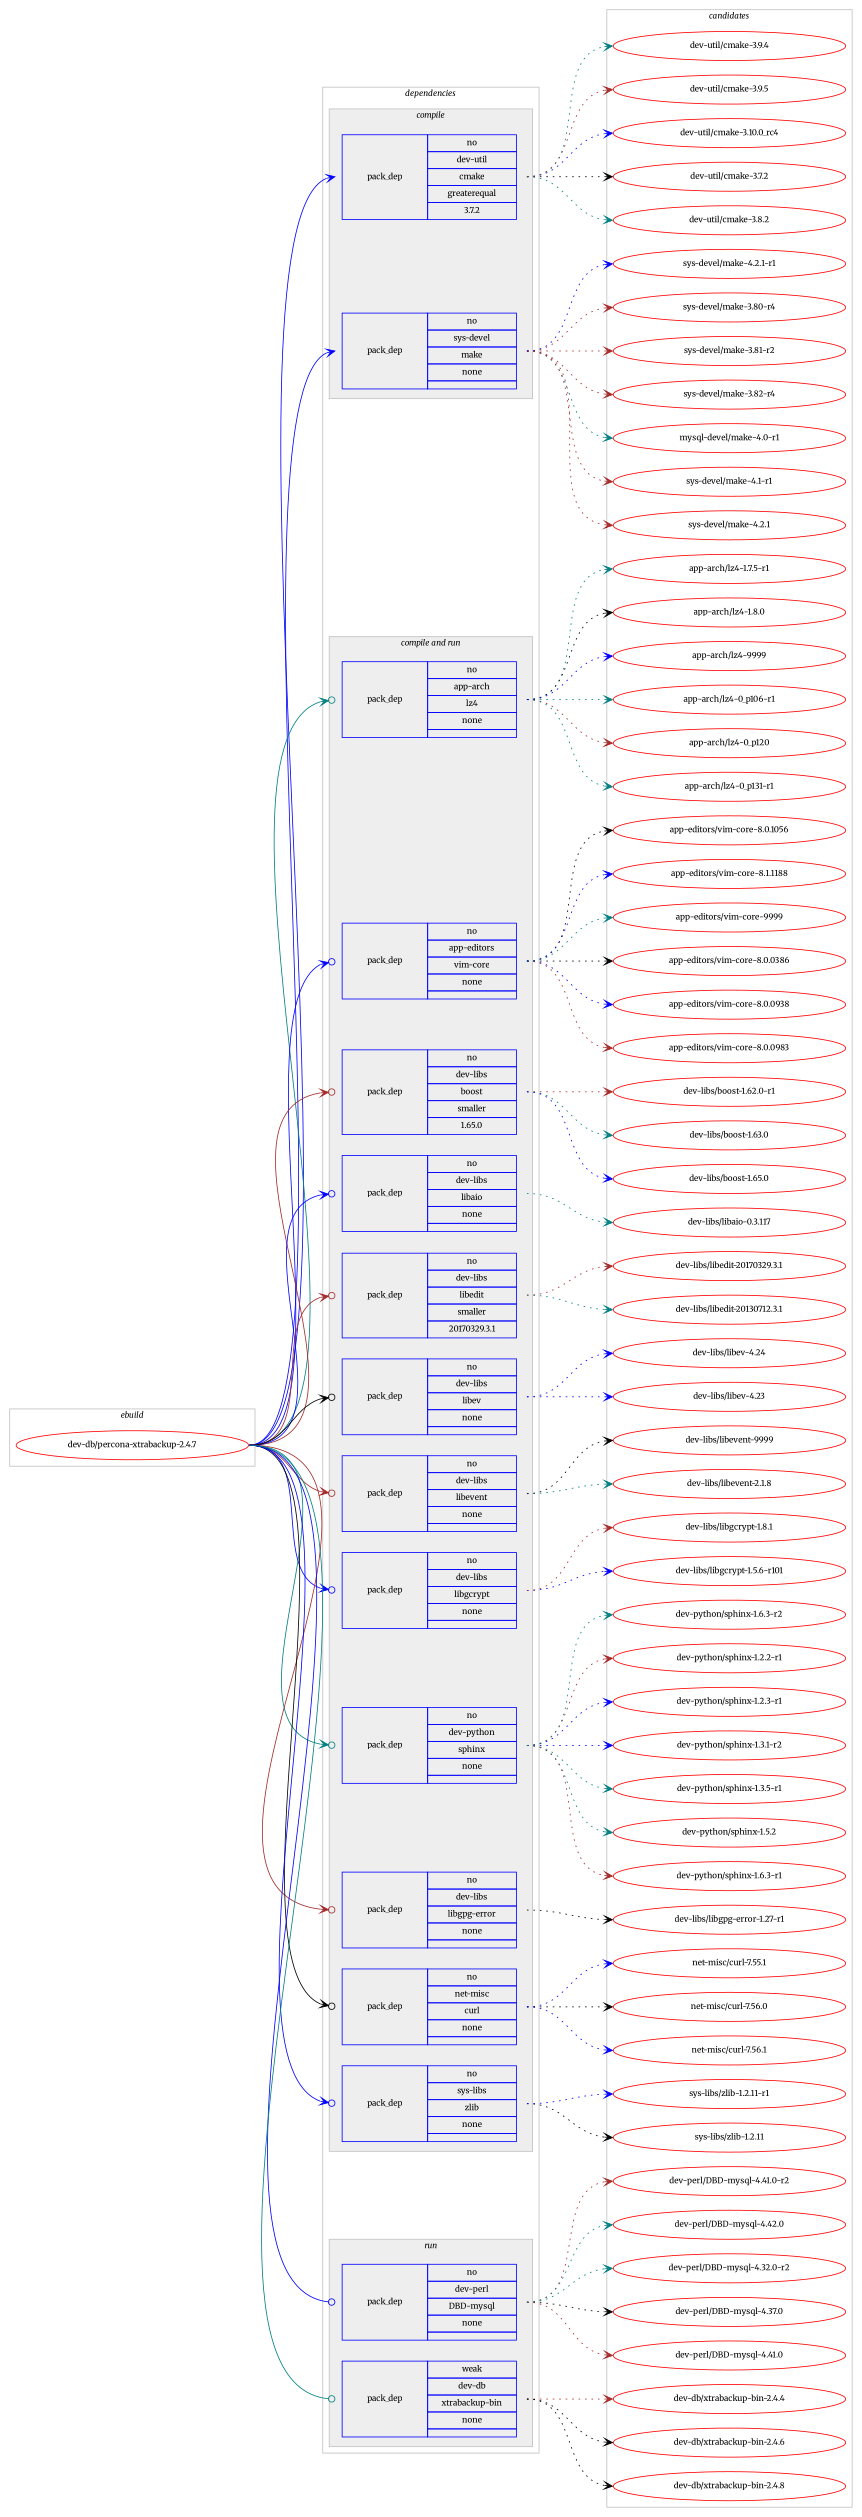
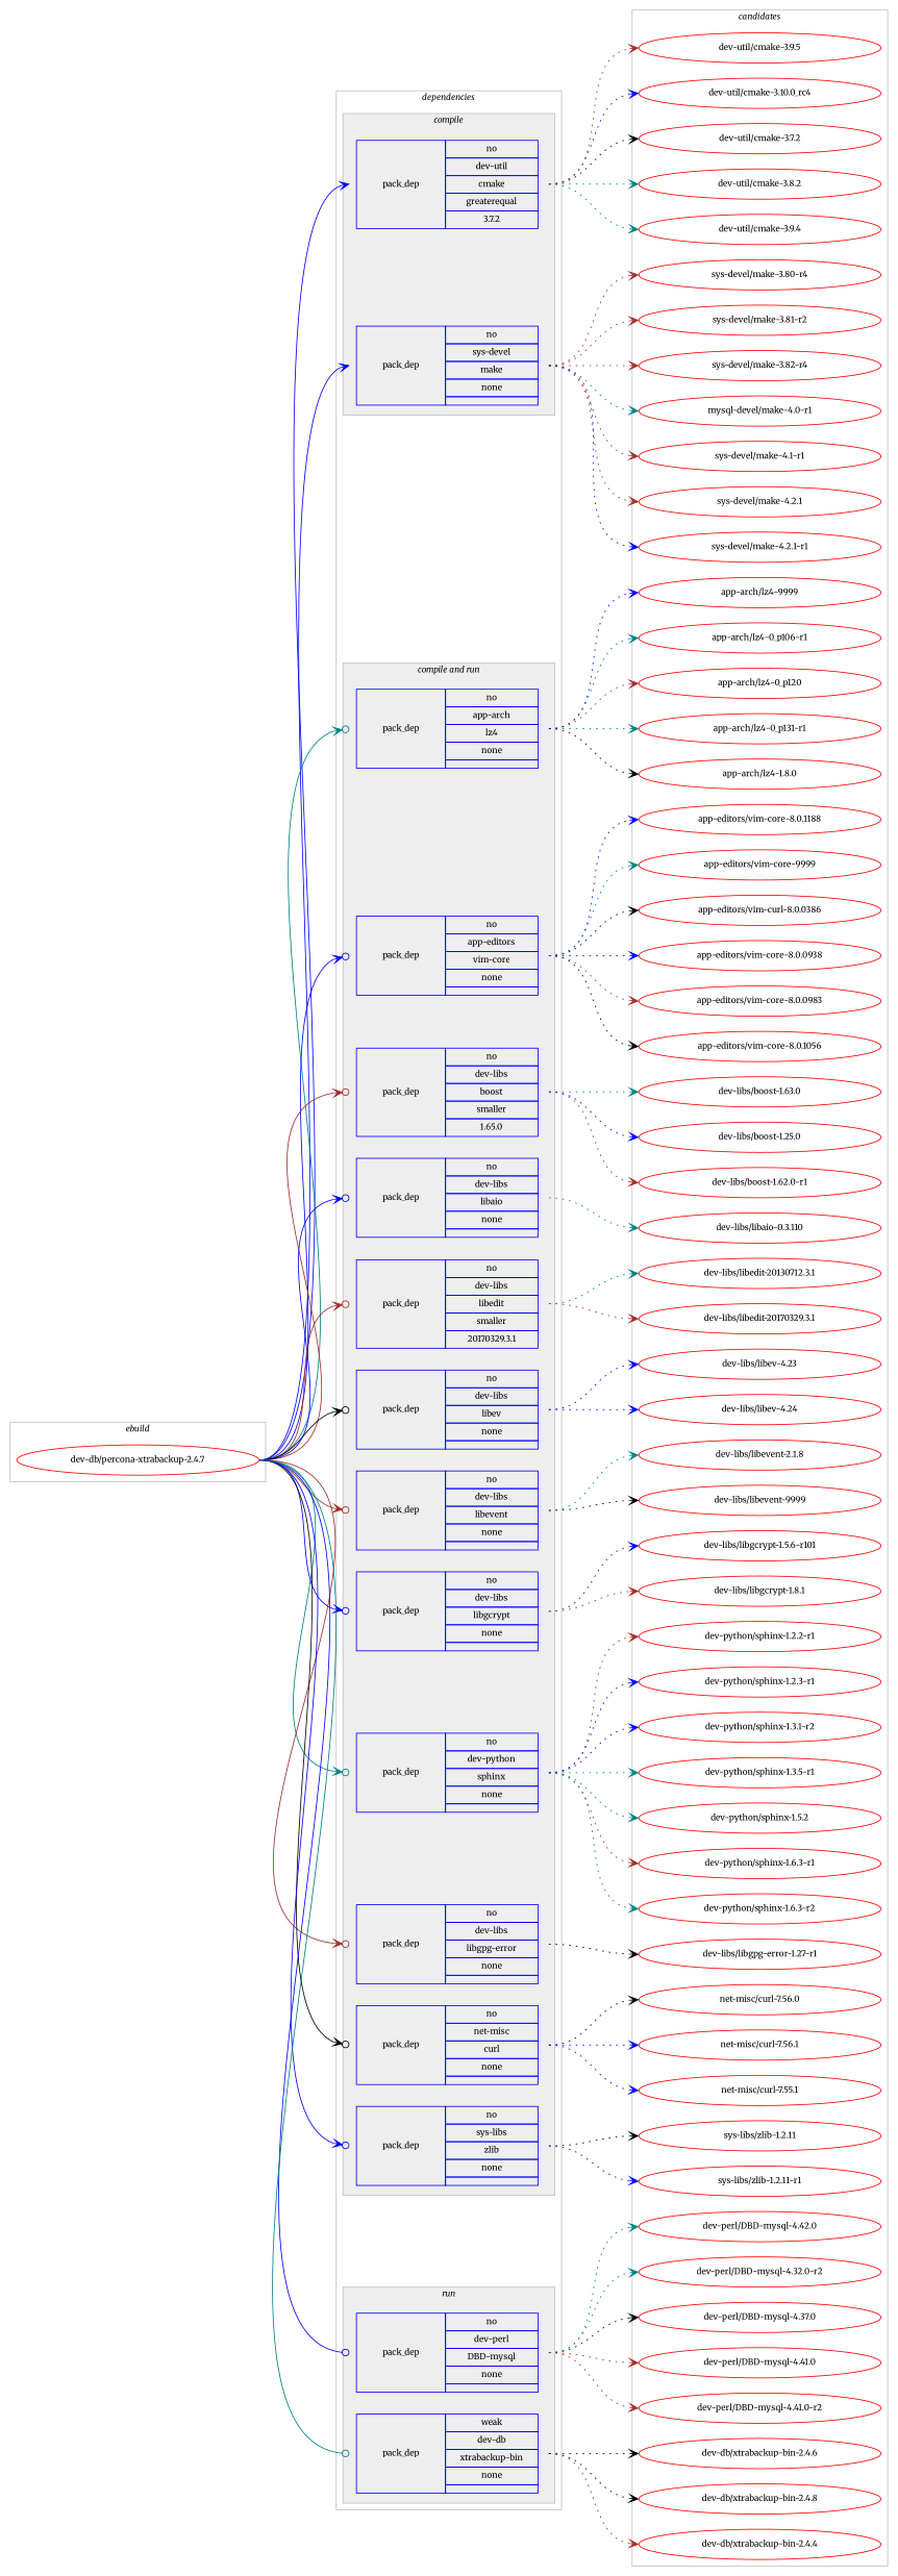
  digraph {
    compound=true
    concentrate=true
    fontname=Merriweather
    fontsize=10
    newrank=true
    rankdir=LR
    ranksep=1.5
    node [color=red fontname=Merriweather fontsize=10]
    edge [arrowhead=vee color=blue fontname=Merriweather headport=w style=dotted tailport=e weight=100]
    n1 [label="dev-db/percona-xtrabackup-2.4.7" width=4]
    n2 [color=blue label=<<TABLE BORDER="0" CELLBORDER="1" CELLSPACING="0" CELLPADDING="4" WIDTH="220"><TR><TD ROWSPAN="6" CELLPADDING="30">pack_dep</TD></TR><TR><TD WIDTH="110">no</TD></TR><TR><TD>dev-util</TD></TR><TR><TD>cmake</TD></TR><TR><TD>greaterequal</TD></TR><TR><TD>3.7.2</TD></TR></TABLE>> shape=none]
    n3 [color=blue label=<<TABLE BORDER="0" CELLBORDER="1" CELLSPACING="0" CELLPADDING="4" WIDTH="220"><TR><TD ROWSPAN="6" CELLPADDING="30">pack_dep</TD></TR><TR><TD WIDTH="110">no</TD></TR><TR><TD>sys-devel</TD></TR><TR><TD>make</TD></TR><TR><TD>none</TD></TR><TR><TD></TD></TR></TABLE>> shape=none]
    n4 [color=blue label=<<TABLE BORDER="0" CELLBORDER="1" CELLSPACING="0" CELLPADDING="4" WIDTH="220"><TR><TD ROWSPAN="6" CELLPADDING="30">pack_dep</TD></TR><TR><TD WIDTH="110">no</TD></TR><TR><TD>app-arch</TD></TR><TR><TD>lz4</TD></TR><TR><TD>none</TD></TR><TR><TD></TD></TR></TABLE>> shape=none]
    n5 [color=blue label=<<TABLE BORDER="0" CELLBORDER="1" CELLSPACING="0" CELLPADDING="4" WIDTH="220"><TR><TD ROWSPAN="6" CELLPADDING="30">pack_dep</TD></TR><TR><TD WIDTH="110">no</TD></TR><TR><TD>app-editors</TD></TR><TR><TD>vim-core</TD></TR><TR><TD>none</TD></TR><TR><TD></TD></TR></TABLE>> shape=none]
    n6 [color=blue label=<<TABLE BORDER="0" CELLBORDER="1" CELLSPACING="0" CELLPADDING="4" WIDTH="220"><TR><TD ROWSPAN="6" CELLPADDING="30">pack_dep</TD></TR><TR><TD WIDTH="110">no</TD></TR><TR><TD>dev-libs</TD></TR><TR><TD>boost</TD></TR><TR><TD>smaller</TD></TR><TR><TD>1.65.0</TD></TR></TABLE>> shape=none]
    n7 [color=blue label=<<TABLE BORDER="0" CELLBORDER="1" CELLSPACING="0" CELLPADDING="4" WIDTH="220"><TR><TD ROWSPAN="6" CELLPADDING="30">pack_dep</TD></TR><TR><TD WIDTH="110">no</TD></TR><TR><TD>dev-libs</TD></TR><TR><TD>libaio</TD></TR><TR><TD>none</TD></TR><TR><TD></TD></TR></TABLE>> shape=none]
    n8 [color=blue label=<<TABLE BORDER="0" CELLBORDER="1" CELLSPACING="0" CELLPADDING="4" WIDTH="220"><TR><TD ROWSPAN="6" CELLPADDING="30">pack_dep</TD></TR><TR><TD WIDTH="110">no</TD></TR><TR><TD>dev-libs</TD></TR><TR><TD>libedit</TD></TR><TR><TD>smaller</TD></TR><TR><TD>20170329.3.1</TD></TR></TABLE>> shape=none]
    n9 [color=blue label=<<TABLE BORDER="0" CELLBORDER="1" CELLSPACING="0" CELLPADDING="4" WIDTH="220"><TR><TD ROWSPAN="6" CELLPADDING="30">pack_dep</TD></TR><TR><TD WIDTH="110">no</TD></TR><TR><TD>dev-libs</TD></TR><TR><TD>libev</TD></TR><TR><TD>none</TD></TR><TR><TD></TD></TR></TABLE>> shape=none]
    n10 [color=blue label=<<TABLE BORDER="0" CELLBORDER="1" CELLSPACING="0" CELLPADDING="4" WIDTH="220"><TR><TD ROWSPAN="6" CELLPADDING="30">pack_dep</TD></TR><TR><TD WIDTH="110">no</TD></TR><TR><TD>dev-libs</TD></TR><TR><TD>libevent</TD></TR><TR><TD>none</TD></TR><TR><TD></TD></TR></TABLE>> shape=none]
    n11 [color=blue label=<<TABLE BORDER="0" CELLBORDER="1" CELLSPACING="0" CELLPADDING="4" WIDTH="220"><TR><TD ROWSPAN="6" CELLPADDING="30">pack_dep</TD></TR><TR><TD WIDTH="110">no</TD></TR><TR><TD>dev-libs</TD></TR><TR><TD>libgcrypt</TD></TR><TR><TD>none</TD></TR><TR><TD></TD></TR></TABLE>> shape=none]
    n12 [color=blue label=<<TABLE BORDER="0" CELLBORDER="1" CELLSPACING="0" CELLPADDING="4" WIDTH="220"><TR><TD ROWSPAN="6" CELLPADDING="30">pack_dep</TD></TR><TR><TD WIDTH="110">no</TD></TR><TR><TD>dev-python</TD></TR><TR><TD>sphinx</TD></TR><TR><TD>none</TD></TR><TR><TD></TD></TR></TABLE>> shape=none]
    n13 [color=blue label=<<TABLE BORDER="0" CELLBORDER="1" CELLSPACING="0" CELLPADDING="4" WIDTH="220"><TR><TD ROWSPAN="6" CELLPADDING="30">pack_dep</TD></TR><TR><TD WIDTH="110">no</TD></TR><TR><TD>dev-libs</TD></TR><TR><TD>libgpg-error</TD></TR><TR><TD>none</TD></TR><TR><TD></TD></TR></TABLE>> shape=none]
    n14 [color=blue label=<<TABLE BORDER="0" CELLBORDER="1" CELLSPACING="0" CELLPADDING="4" WIDTH="220"><TR><TD ROWSPAN="6" CELLPADDING="30">pack_dep</TD></TR><TR><TD WIDTH="110">no</TD></TR><TR><TD>net-misc</TD></TR><TR><TD>curl</TD></TR><TR><TD>none</TD></TR><TR><TD></TD></TR></TABLE>> shape=none]
    n15 [color=blue label=<<TABLE BORDER="0" CELLBORDER="1" CELLSPACING="0" CELLPADDING="4" WIDTH="220"><TR><TD ROWSPAN="6" CELLPADDING="30">pack_dep</TD></TR><TR><TD WIDTH="110">no</TD></TR><TR><TD>sys-libs</TD></TR><TR><TD>zlib</TD></TR><TR><TD>none</TD></TR><TR><TD></TD></TR></TABLE>> shape=none]
    n16 [color=blue label=<<TABLE BORDER="0" CELLBORDER="1" CELLSPACING="0" CELLPADDING="4" WIDTH="220"><TR><TD ROWSPAN="6" CELLPADDING="30">pack_dep</TD></TR><TR><TD WIDTH="110">no</TD></TR><TR><TD>dev-perl</TD></TR><TR><TD>DBD-mysql</TD></TR><TR><TD>none</TD></TR><TR><TD></TD></TR></TABLE>> shape=none]
    n17 [color=blue label=<<TABLE BORDER="0" CELLBORDER="1" CELLSPACING="0" CELLPADDING="4" WIDTH="220"><TR><TD ROWSPAN="6" CELLPADDING="30">pack_dep</TD></TR><TR><TD WIDTH="110">weak</TD></TR><TR><TD>dev-db</TD></TR><TR><TD>xtrabackup-bin</TD></TR><TR><TD>none</TD></TR><TR><TD></TD></TR></TABLE>> shape=none]
    n18 [label="dev-util/cmake-3.10.0_rc4" width=4]
    n19 [label="dev-util/cmake-3.7.2" width=4]
    n20 [label="dev-util/cmake-3.8.2" width=4]
    n21 [label="dev-util/cmake-3.9.4" width=4]
    n22 [label="dev-util/cmake-3.9.5" width=4]
    n23 [label="sys-devel/make-3.80-r4" width=4]
    n24 [label="sys-devel/make-3.81-r2" width=4]
    n25 [label="sys-devel/make-3.82-r4" width=4]
    n26 [label="mysql-devel/make-4.0-r1" width=4]
    n27 [label="sys-devel/make-4.1-r1" width=4]
    n28 [label="sys-devel/make-4.2.1" width=4]
    n29 [label="sys-devel/make-4.2.1-r1" width=4]
    n30 [label="app-arch/lz4-0_p106-r1" width=4]
    n31 [label="app-arch/lz4-0_p120" width=4]
    n32 [label="app-arch/lz4-0_p131-r1" width=4]
-   n33 [label="app-arch/lz4-1.7.5-r1" width=4]
    n34 [label="app-arch/lz4-1.8.0" width=4]
    n35 [label="app-arch/lz4-9999" width=4]
-   n36 [label="app-editors/vim-core-8.0.0386" width=4]
+   n36 [label="app-editors/vim-curl-8.0.0386" width=4]
    n37 [label="app-editors/vim-core-8.0.0938" width=4]
    n38 [label="app-editors/vim-core-8.0.0983" width=4]
    n39 [label="app-editors/vim-core-8.0.1056" width=4]
-   n40 [label="app-editors/vim-core-8.1.1188" width=4]
+   n40 [label="app-editors/vim-core-8.0.1188" width=4]
    n41 [label="app-editors/vim-core-9999" width=4]
    n42 [label="dev-libs/boost-1.62.0-r1" width=4]
    n43 [label="dev-libs/boost-1.63.0" width=4]
-   n44 [label="dev-libs/boost-1.65.0" width=4]
-   n45 [label="dev-libs/libaio-0.3.117" width=4]
+   n44 [label="dev-libs/boost-1.25.0" width=4]
+   n45 [label="dev-libs/libaio-0.3.110" width=4]
    n46 [label="dev-libs/libedit-20130712.3.1" width=4]
    n47 [label="dev-libs/libedit-20170329.3.1" width=4]
    n48 [label="dev-libs/libev-4.23" width=4]
    n49 [label="dev-libs/libev-4.24" width=4]
    n50 [label="dev-libs/libevent-2.1.8" width=4]
    n51 [label="dev-libs/libevent-9999" width=4]
    n52 [label="dev-libs/libgcrypt-1.5.6-r101" width=4]
    n53 [label="dev-libs/libgcrypt-1.8.1" width=4]
    n54 [label="dev-libs/libgpg-error-1.27-r1" width=4]
    n55 [label="dev-python/sphinx-1.2.2-r1" width=4]
    n56 [label="dev-python/sphinx-1.2.3-r1" width=4]
    n57 [label="dev-python/sphinx-1.3.1-r2" width=4]
    n58 [label="dev-python/sphinx-1.3.5-r1" width=4]
    n59 [label="dev-python/sphinx-1.5.2" width=4]
    n60 [label="dev-python/sphinx-1.6.3-r1" width=4]
    n61 [label="dev-python/sphinx-1.6.3-r2" width=4]
    n62 [label="net-misc/curl-7.55.1" width=4]
    n63 [label="net-misc/curl-7.56.0" width=4]
    n64 [label="net-misc/curl-7.56.1" width=4]
    n65 [label="sys-libs/zlib-1.2.11" width=4]
    n66 [label="sys-libs/zlib-1.2.11-r1" width=4]
    n67 [label="dev-perl/DBD-mysql-4.32.0-r2" width=4]
    n68 [label="dev-perl/DBD-mysql-4.37.0" width=4]
    n69 [label="dev-perl/DBD-mysql-4.41.0" width=4]
    n70 [label="dev-perl/DBD-mysql-4.41.0-r2" width=4]
    n71 [label="dev-perl/DBD-mysql-4.42.0" width=4]
    n72 [label="dev-db/xtrabackup-bin-2.4.4" width=4]
    n73 [label="dev-db/xtrabackup-bin-2.4.6" width=4]
    n74 [label="dev-db/xtrabackup-bin-2.4.8" width=4]
    subgraph cluster_1 {
      color=gray
      label=<<i>ebuild</i>>
      rank=same
      n1
    }
    subgraph cluster_2 {
      color=gray
      label=<<i>dependencies</i>>
      subgraph cluster_3 {
        color=gray
        fillcolor="#eeeeee"
        label=<<i>compile</i>>
        style=filled
        subgraph sub_4 {
          color=gray
          fillcolor="#eeeeee"
          label=<<i>compile</i>>
          style=filled
          n2
        }
        subgraph sub_5 {
          color=gray
          fillcolor="#eeeeee"
          label=<<i>compile</i>>
          style=filled
          n3
        }
      }
      subgraph cluster_6 {
        color=gray
        fillcolor="#eeeeee"
        label=<<i>compile and run</i>>
        style=filled
        subgraph sub_7 {
          color=gray
          fillcolor="#eeeeee"
          label=<<i>compile and run</i>>
          style=filled
          n4
        }
        subgraph sub_8 {
          color=gray
          fillcolor="#eeeeee"
          label=<<i>compile and run</i>>
          style=filled
          n5
        }
        subgraph sub_9 {
          color=gray
          fillcolor="#eeeeee"
          label=<<i>compile and run</i>>
          style=filled
          n6
        }
        subgraph sub_10 {
          color=gray
          fillcolor="#eeeeee"
          label=<<i>compile and run</i>>
          style=filled
          n7
        }
        subgraph sub_11 {
          color=gray
          fillcolor="#eeeeee"
          label=<<i>compile and run</i>>
          style=filled
          n8
        }
        subgraph sub_12 {
          color=gray
          fillcolor="#eeeeee"
          label=<<i>compile and run</i>>
          style=filled
          n9
        }
        subgraph sub_13 {
          color=gray
          fillcolor="#eeeeee"
          label=<<i>compile and run</i>>
          style=filled
          n10
        }
        subgraph sub_14 {
          color=gray
          fillcolor="#eeeeee"
          label=<<i>compile and run</i>>
          style=filled
          n11
        }
        subgraph sub_15 {
          color=gray
          fillcolor="#eeeeee"
          label=<<i>compile and run</i>>
          style=filled
          n12
        }
        subgraph sub_16 {
          color=gray
          fillcolor="#eeeeee"
          label=<<i>compile and run</i>>
          style=filled
          n13
        }
        subgraph sub_17 {
          color=gray
          fillcolor="#eeeeee"
          label=<<i>compile and run</i>>
          style=filled
          n14
        }
        subgraph sub_18 {
          color=gray
          fillcolor="#eeeeee"
          label=<<i>compile and run</i>>
          style=filled
          n15
        }
      }
      subgraph cluster_19 {
        color=gray
        fillcolor="#eeeeee"
        label=<<i>run</i>>
        style=filled
        subgraph sub_20 {
          color=gray
          fillcolor="#eeeeee"
          label=<<i>run</i>>
          style=filled
          n16
        }
        subgraph sub_21 {
          color=gray
          fillcolor="#eeeeee"
          label=<<i>run</i>>
          style=filled
          n17
        }
      }
    }
    subgraph cluster_22 {
      color=gray
      label=<<i>candidates</i>>
      rank=same
      subgraph sub_23 {
        color=black
        label=<<i>candidates</i>>
        nodesep=1
        rank=same
        n18
        n19
        n20
        n21
        n22
      }
      subgraph sub_24 {
        color=black
        label=<<i>candidates</i>>
        nodesep=1
        rank=same
        n23
        n24
        n25
        n26
        n27
        n28
        n29
      }
      subgraph sub_25 {
        color=black
        label=<<i>candidates</i>>
        nodesep=1
        rank=same
        n30
        n31
        n32
-       n33
        n34
        n35
      }
      subgraph sub_26 {
        color=black
        label=<<i>candidates</i>>
        nodesep=1
        rank=same
        n36
        n37
        n38
        n39
        n40
        n41
      }
      subgraph sub_27 {
        color=black
        label=<<i>candidates</i>>
        nodesep=1
        rank=same
        n42
        n43
        n44
      }
      subgraph sub_28 {
        color=black
        label=<<i>candidates</i>>
        nodesep=1
        rank=same
        n45
      }
      subgraph sub_29 {
        color=black
        label=<<i>candidates</i>>
        nodesep=1
        rank=same
        n46
        n47
      }
      subgraph sub_30 {
        color=black
        label=<<i>candidates</i>>
        nodesep=1
        rank=same
        n48
        n49
      }
      subgraph sub_31 {
        color=black
        label=<<i>candidates</i>>
        nodesep=1
        rank=same
        n50
        n51
      }
      subgraph sub_32 {
        color=black
        label=<<i>candidates</i>>
        nodesep=1
        rank=same
        n52
        n53
      }
      subgraph sub_33 {
        color=black
        label=<<i>candidates</i>>
        nodesep=1
        rank=same
        n54
      }
      subgraph sub_34 {
        color=black
        label=<<i>candidates</i>>
        nodesep=1
        rank=same
        n55
        n56
        n57
        n58
        n59
        n60
        n61
      }
      subgraph sub_35 {
        color=black
        label=<<i>candidates</i>>
        nodesep=1
        rank=same
        n62
        n63
        n64
      }
      subgraph sub_36 {
        color=black
        label=<<i>candidates</i>>
        nodesep=1
        rank=same
        n65
        n66
      }
      subgraph sub_37 {
        color=black
        label=<<i>candidates</i>>
        nodesep=1
        rank=same
        n67
        n68
        n69
        n70
        n71
      }
      subgraph sub_38 {
        color=black
        label=<<i>candidates</i>>
        nodesep=1
        rank=same
        n72
        n73
        n74
      }
    }
    n1 -> n2 [style=solid weight=20]
    n1 -> n3 [style=solid weight=20]
    n1 -> n4 [arrowhead=odotvee color=teal style=solid weight=20]
    n1 -> n5 [arrowhead=odotvee style=solid weight=20]
    n1 -> n6 [arrowhead=odotvee color=brown style=solid weight=20]
    n1 -> n7 [arrowhead=odotvee style=solid weight=20]
    n1 -> n8 [arrowhead=odotvee color=brown style=solid weight=20]
    n1 -> n9 [arrowhead=odotvee color=black style=solid weight=20]
    n1 -> n10 [arrowhead=odotvee color=brown style=solid weight=20]
    n1 -> n11 [arrowhead=odotvee style=solid weight=20]
    n1 -> n12 [arrowhead=odotvee color=teal style=solid weight=20]
    n1 -> n13 [arrowhead=odotvee color=brown style=solid weight=20]
    n1 -> n14 [arrowhead=odotvee color=black style=solid weight=20]
    n1 -> n15 [arrowhead=odotvee style=solid weight=20]
    n1 -> n16 [arrowhead=odot style=solid weight=20]
    n1 -> n17 [arrowhead=odot color=teal style=solid weight=20]
    n2 -> n18
    n2 -> n19 [color=black]
    n2 -> n20 [color=teal]
    n2 -> n21 [color=teal]
    n2 -> n22 [color=brown]
    n3 -> n23 [color=brown]
    n3 -> n24 [color=brown]
    n3 -> n25 [color=brown]
    n3 -> n26 [color=teal]
    n3 -> n27 [color=brown]
    n3 -> n28 [color=brown]
    n3 -> n29
    n4 -> n30 [color=teal]
    n4 -> n31 [color=brown]
    n4 -> n32 [color=teal]
-   n4 -> n33 [color=teal]
    n4 -> n34 [color=black]
    n4 -> n35
    n5 -> n36 [color=black]
    n5 -> n37
    n5 -> n38 [color=brown]
    n5 -> n39 [color=black]
    n5 -> n40
    n5 -> n41 [color=teal]
    n6 -> n42 [color=brown]
    n6 -> n43 [color=teal]
    n6 -> n44
    n7 -> n45 [color=teal]
    n8 -> n46 [color=teal]
    n8 -> n47 [color=brown]
    n9 -> n48
    n9 -> n49
    n10 -> n50 [color=teal]
    n10 -> n51 [color=black]
    n11 -> n52
    n11 -> n53 [color=brown]
    n12 -> n55 [color=brown]
    n12 -> n56
    n12 -> n57
    n12 -> n58 [color=teal]
    n12 -> n59 [color=teal]
    n12 -> n60 [color=brown]
    n12 -> n61 [color=teal]
    n13 -> n54 [color=black]
    n14 -> n62
    n14 -> n63 [color=black]
    n14 -> n64
    n15 -> n65 [color=black]
    n15 -> n66
    n16 -> n67 [color=teal]
    n16 -> n68 [color=black]
    n16 -> n69 [color=brown]
    n16 -> n70 [color=brown]
    n16 -> n71 [color=teal]
    n17 -> n72 [color=brown]
    n17 -> n73 [color=black]
    n17 -> n74 [color=black]
  }
